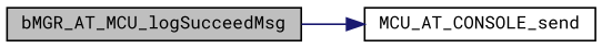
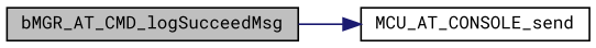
  digraph {
    rankdir=LR
    fontname="Roboto Mono"
    node [color=black fontname="Roboto Mono" fontsize=10 shape=record style=filled]
-   n1 [fillcolor=grey75 fontcolor=black height=0.2 label=bMGR_AT_MCU_logSucceedMsg width=0.4]
+   n1 [fillcolor=grey75 fontcolor=black height=0.2 label=bMGR_AT_CMD_logSucceedMsg width=0.4]
    n2 [fillcolor=white height=0.2 label=MCU_AT_CONSOLE_send width=0.4]
    n1 -> n2 [color=midnightblue fontname="Roboto Mono" fontsize=10 labelfontname=Helvetica labelfontsize=10 style=solid]
  }
